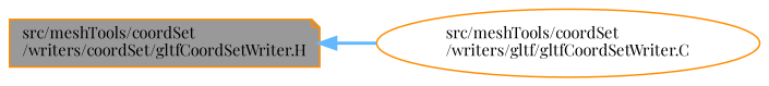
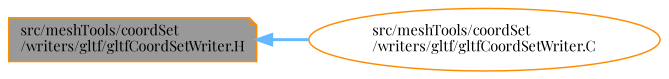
  digraph {
    rankdir=LR
    fontname="Playfair Display"
    node [color=darkorange fontname="Playfair Display" fontsize=10 style=filled]
-   n1 [fillcolor=grey60 fontcolor=black height=0.2 label="src/meshTools/coordSet\l/writers/coordSet/gltfCoordSetWriter.H" shape=note width=0.4]
+   n1 [fillcolor=grey60 fontcolor=black height=0.2 label="src/meshTools/coordSet\l/writers/gltf/gltfCoordSetWriter.H" shape=note width=0.4]
    n2 [fillcolor=white height=0.2 label="src/meshTools/coordSet\l/writers/gltf/gltfCoordSetWriter.C" shape=ellipse width=0.4]
    n1 -> n2 [color=steelblue1 dir=back fontname="Playfair Display" fontsize=10 labelfontname=Helvetica labelfontsize=10 style=bold]
  }
